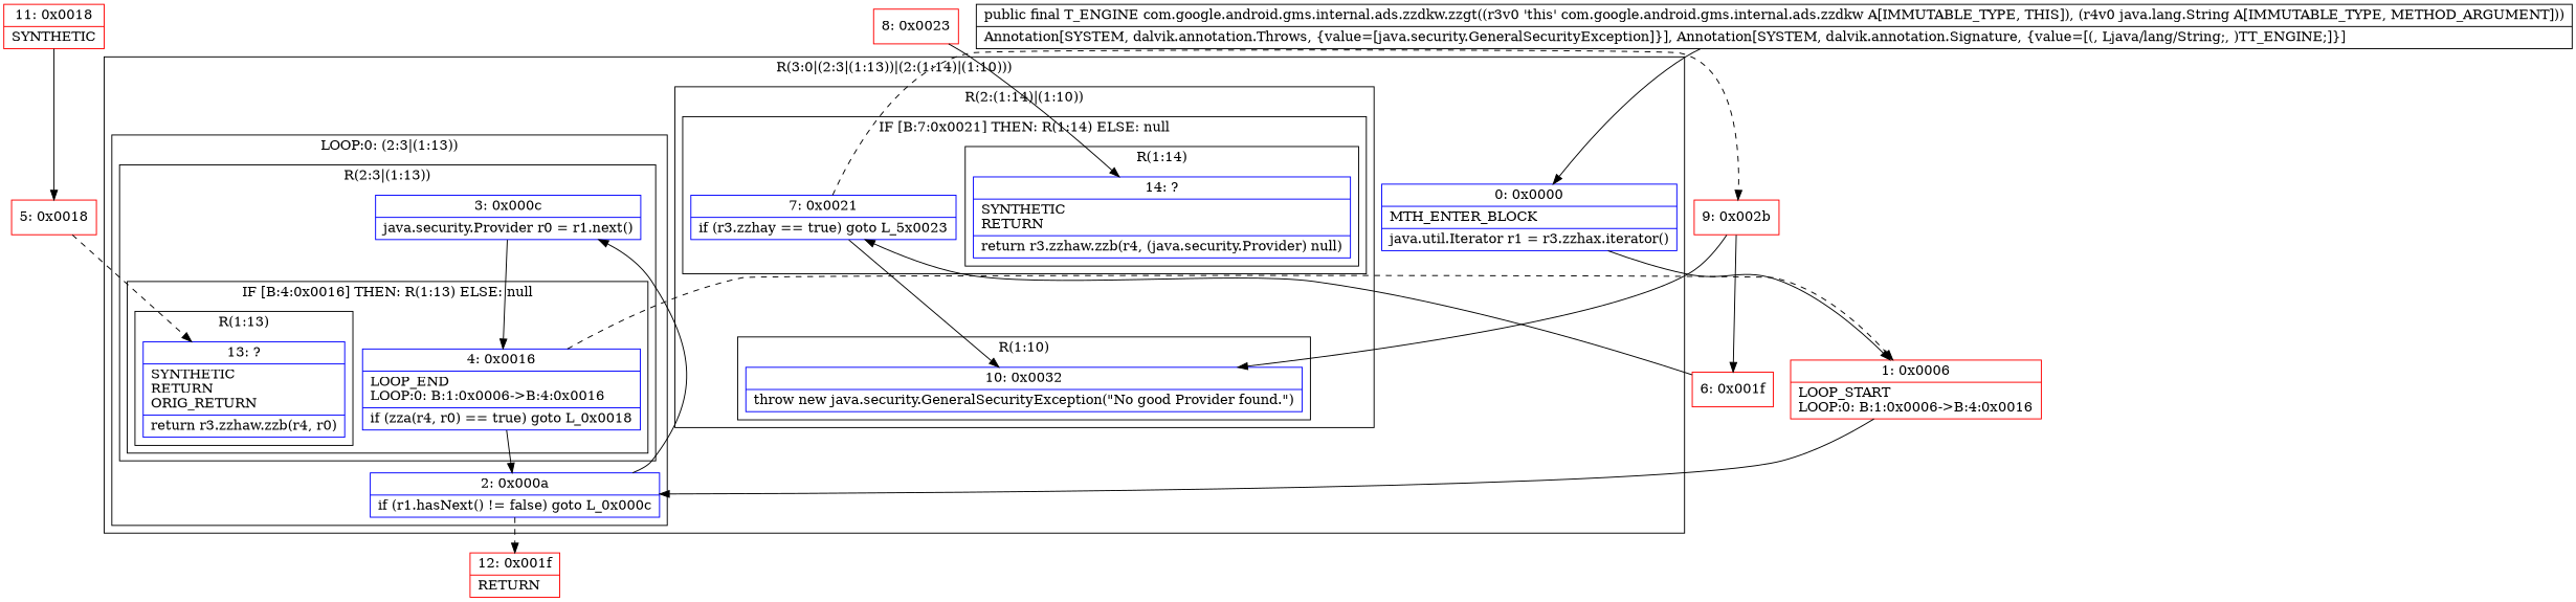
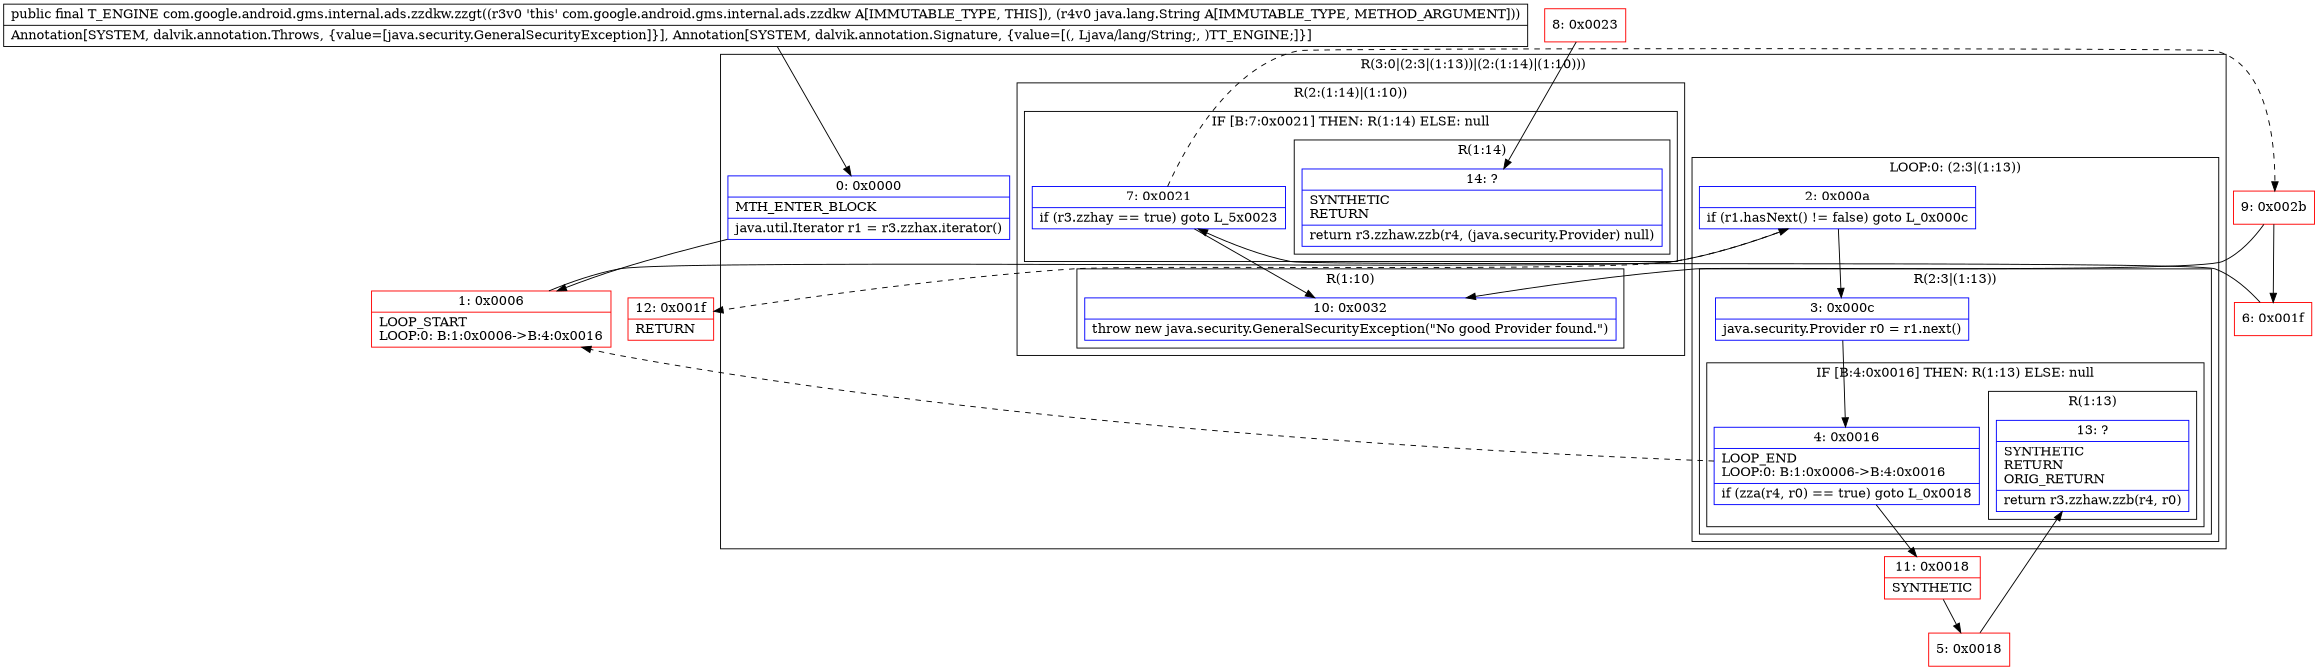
  digraph {
    node [color=blue shape=record]
    n1 [label="{13\:\ ?|SYNTHETIC\lRETURN\lORIG_RETURN\l|return r3.zzhaw.zzb(r4, r0)\l}"]
    n2 [label="{4\:\ 0x0016|LOOP_END\lLOOP:0: B:1:0x0006\-\>B:4:0x0016\l|if (zza(r4, r0) == true) goto L_0x0018\l}"]
    n3 [label="{3\:\ 0x000c|java.security.Provider r0 = r1.next()\l}"]
    n4 [label="{2\:\ 0x000a|if (r1.hasNext() != false) goto L_0x000c\l}"]
    n5 [label="{14\:\ ?|SYNTHETIC\lRETURN\l|return r3.zzhaw.zzb(r4, (java.security.Provider) null)\l}"]
    n6 [label="{7\:\ 0x0021|if (r3.zzhay == true) goto L_5x0023\l}"]
    n7 [label="{10\:\ 0x0032|throw new java.security.GeneralSecurityException(\"No good Provider found.\")\l}"]
    n8 [label="{0\:\ 0x0000|MTH_ENTER_BLOCK\l|java.util.Iterator r1 = r3.zzhax.iterator()\l}"]
    n9 [color=red label="{1\:\ 0x0006|LOOP_START\lLOOP:0: B:1:0x0006\-\>B:4:0x0016\l}"]
    n10 [color=red label="{11\:\ 0x0018|SYNTHETIC\l}"]
    n11 [color=red label="{12\:\ 0x001f|RETURN\l}"]
    n12 [color=red label="{9\:\ 0x002b}"]
    n13 [color=red label="{5\:\ 0x0018}"]
    n14 [color=red label="{8\:\ 0x0023}"]
    n15 [color=red label="{6\:\ 0x001f}"]
    n16 [label="{public final T_ENGINE com.google.android.gms.internal.ads.zzdkw.zzgt((r3v0 'this' com.google.android.gms.internal.ads.zzdkw A[IMMUTABLE_TYPE, THIS]), (r4v0 java.lang.String A[IMMUTABLE_TYPE, METHOD_ARGUMENT]))  | Annotation[SYSTEM, dalvik.annotation.Throws, \{value=[java.security.GeneralSecurityException]\}], Annotation[SYSTEM, dalvik.annotation.Signature, \{value=[(, Ljava\/lang\/String;, )TT_ENGINE;]\}]\l}" color=""]
    subgraph cluster_1 {
      label="R(3:0|(2:3|(1:13))|(2:(1:14)|(1:10)))"
      n8
      subgraph cluster_2 {
        label="LOOP:0: (2:3|(1:13))"
        n4
        subgraph cluster_3 {
          label="R(2:3|(1:13))"
          n3
          subgraph cluster_4 {
            label="IF [B:4:0x0016] THEN: R(1:13) ELSE: null"
            n2
            subgraph cluster_5 {
              label="R(1:13)"
              n1
            }
          }
        }
      }
      subgraph cluster_6 {
        label="R(2:(1:14)|(1:10))"
        subgraph cluster_7 {
          label="IF [B:7:0x0021] THEN: R(1:14) ELSE: null"
          n6
          subgraph cluster_8 {
            label="R(1:14)"
            n5
          }
        }
        subgraph cluster_9 {
          label="R(1:10)"
          n7
        }
      }
    }
    n2 -> n9 [style=dashed]
-   n2 -> n4
+   n2 -> n10
    n3 -> n2
    n4 -> n3
    n4 -> n11 [style=dashed]
    n6 -> n7
    n6 -> n12 [style=dashed]
    n8 -> n9
    n9 -> n4
    n10 -> n13
    n12 -> n7
    n12 -> n15
-   n13 -> n1 [style=dashed]
+   n13 -> n1
    n14 -> n5
    n15 -> n6
    n16 -> n8
  }
